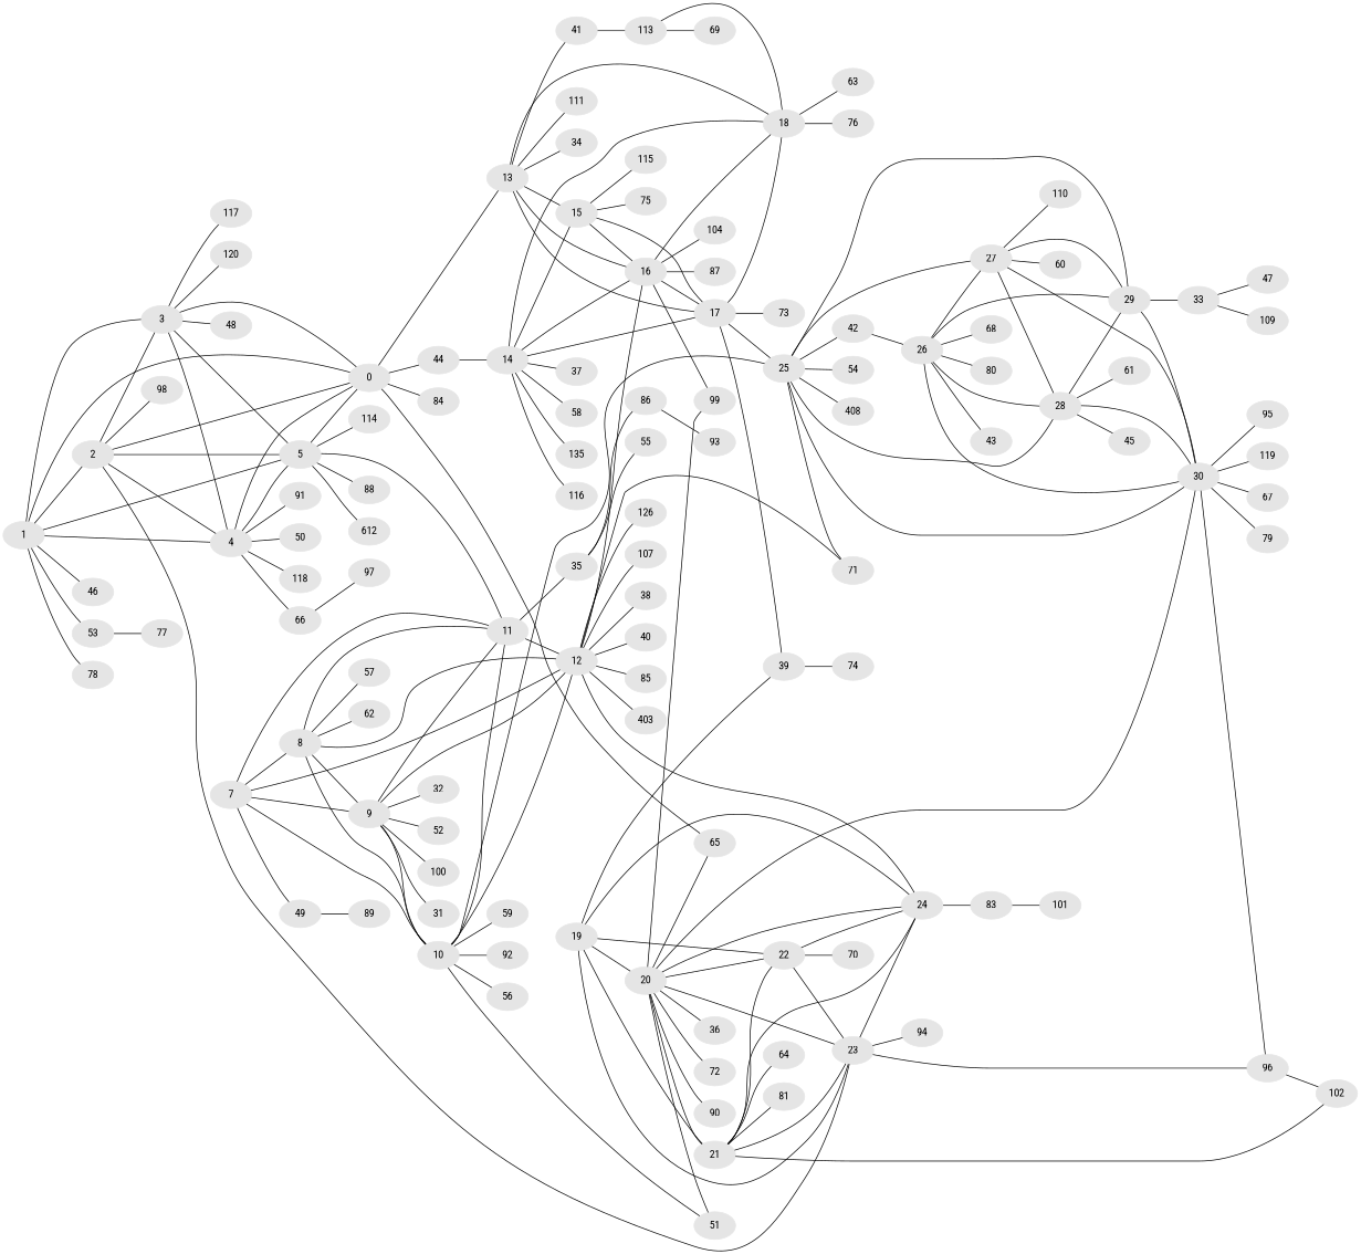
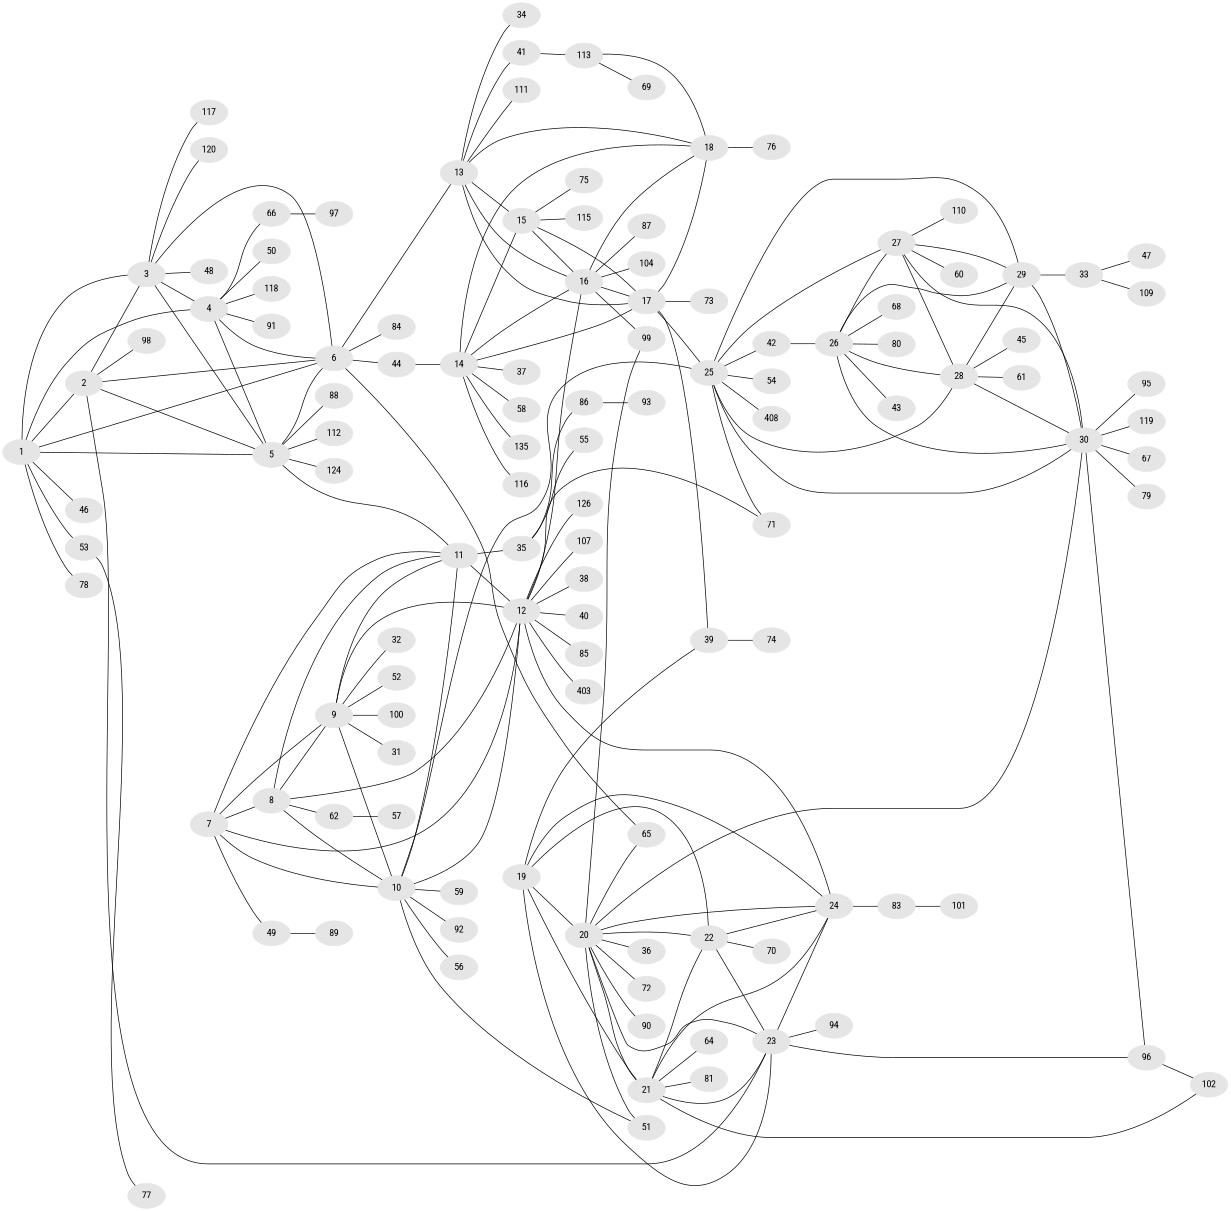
  graph {
    fontname="Roboto Condensed"
    rankdir=LR
    node [color=gray90 fontname="Roboto Condensed" style=filled]
    edge [fontname="Roboto Condensed"]
    1
    2
    3
    4
    5
-   6 [label=0]
+   6
    46
    53
    78
    23
    98
    48
    117
    120
    50
    66
    91
    118
    11
    88
-   112 [label=612]
-   114
+   112
+   114 [label=124]
    13
    44
    65
    84
    77
    24
    94
    96
    28
    30
    29
    45
    61
    97
    12
    35
    16
    15
    17
    18
    34
    41
    111
    14
    7
    8
    9
    10
    49
    57
    62
    31
    32
    52
    100
    25
    51
    56
    59
    92
    38
    40
    71
    85
    n67 [label=403]
    n68 [label=126]
    107
    89
    27
    42
    54
    n74 [label=408]
    55
    86
    87
    104
    99
    83
    37
    58
    n83 [label=135]
    116
    75
    115
    39
    73
-   63
    76
    113
    21
    22
    64
    81
    102
    74
    19
    20
    36
    72
    90
    70
    67
    79
    95
    119
    101
    26
    43
    68
    80
    60
    110
    33
    47
    109
    93
    69
    1 -- 2
    1 -- 3
    1 -- 4
    1 -- 5
    1 -- 6
    1 -- 46
    1 -- 53
    1 -- 78
    2 -- 3
-   2 -- 4
    2 -- 5
    2 -- 6
    2 -- 23
    2 -- 98
    3 -- 4
    3 -- 5
    3 -- 6
    3 -- 48
    3 -- 117
    3 -- 120
    4 -- 5
    4 -- 6
    4 -- 50
    4 -- 66
    4 -- 91
    4 -- 118
    5 -- 6
    5 -- 11
    5 -- 88
    5 -- 112
    5 -- 114
    6 -- 13
    6 -- 44
    6 -- 65
    6 -- 84
    53 -- 77
    23 -- 24
    23 -- 94
    23 -- 96
    66 -- 97
    11 -- 12
    11 -- 35
    13 -- 16
    13 -- 15
    13 -- 17
    13 -- 18
    13 -- 34
    13 -- 41
    13 -- 111
    44 -- 14
    24 -- 83
    96 -- 102
    28 -- 30
    28 -- 29
    28 -- 45
    28 -- 61
    30 -- 96
    30 -- 67
    30 -- 79
    30 -- 95
    30 -- 119
    29 -- 30
    29 -- 33
    12 -- 24
    12 -- 16
    12 -- 38
    12 -- 40
    12 -- 71
    12 -- 85
    12 -- n67
    12 -- n68
    12 -- 107
    35 -- 55
    35 -- 86
    16 -- 17
    16 -- 18
    16 -- 87
    16 -- 104
    16 -- 99
    15 -- 16
    15 -- 17
    15 -- 75
    15 -- 115
    17 -- 18
    17 -- 25
    17 -- 39
    17 -- 73
-   18 -- 63
    18 -- 76
    41 -- 113
    14 -- 16
    14 -- 15
    14 -- 17
    14 -- 18
    14 -- 37
    14 -- 58
    14 -- n83
    14 -- 116
    7 -- 11
    7 -- 12
    7 -- 8
    7 -- 9
    7 -- 10
    7 -- 49
    8 -- 11
    8 -- 12
    8 -- 9
    8 -- 10
-   8 -- 57
+   62 -- 57
    8 -- 62
    9 -- 11
    9 -- 12
    9 -- 10
    9 -- 31
    9 -- 32
    9 -- 52
    9 -- 100
    10 -- 11
    10 -- 12
    10 -- 25
    10 -- 51
    10 -- 56
    10 -- 59
    10 -- 92
    49 -- 89
    25 -- 28
    25 -- 30
    25 -- 29
    25 -- 71
    25 -- 27
    25 -- 42
    25 -- 54
    25 -- n74
    27 -- 28
    27 -- 30
    27 -- 29
    27 -- 60
    27 -- 110
    42 -- 26
    86 -- 93
    83 -- 101
    39 -- 74
    113 -- 18
    113 -- 69
    21 -- 23
    21 -- 24
    21 -- 22
    21 -- 64
    21 -- 81
    21 -- 102
    22 -- 23
    22 -- 24
    22 -- 70
    19 -- 23
    19 -- 24
    19 -- 39
    19 -- 21
    19 -- 22
    19 -- 20
    20 -- 23
    20 -- 65
    20 -- 24
    20 -- 30
    20 -- 51
    20 -- 99
    20 -- 21
    20 -- 22
    20 -- 36
    20 -- 72
    20 -- 90
    26 -- 28
    26 -- 30
    26 -- 29
    26 -- 27
    26 -- 43
    26 -- 68
    26 -- 80
    33 -- 47
    33 -- 109
  }
